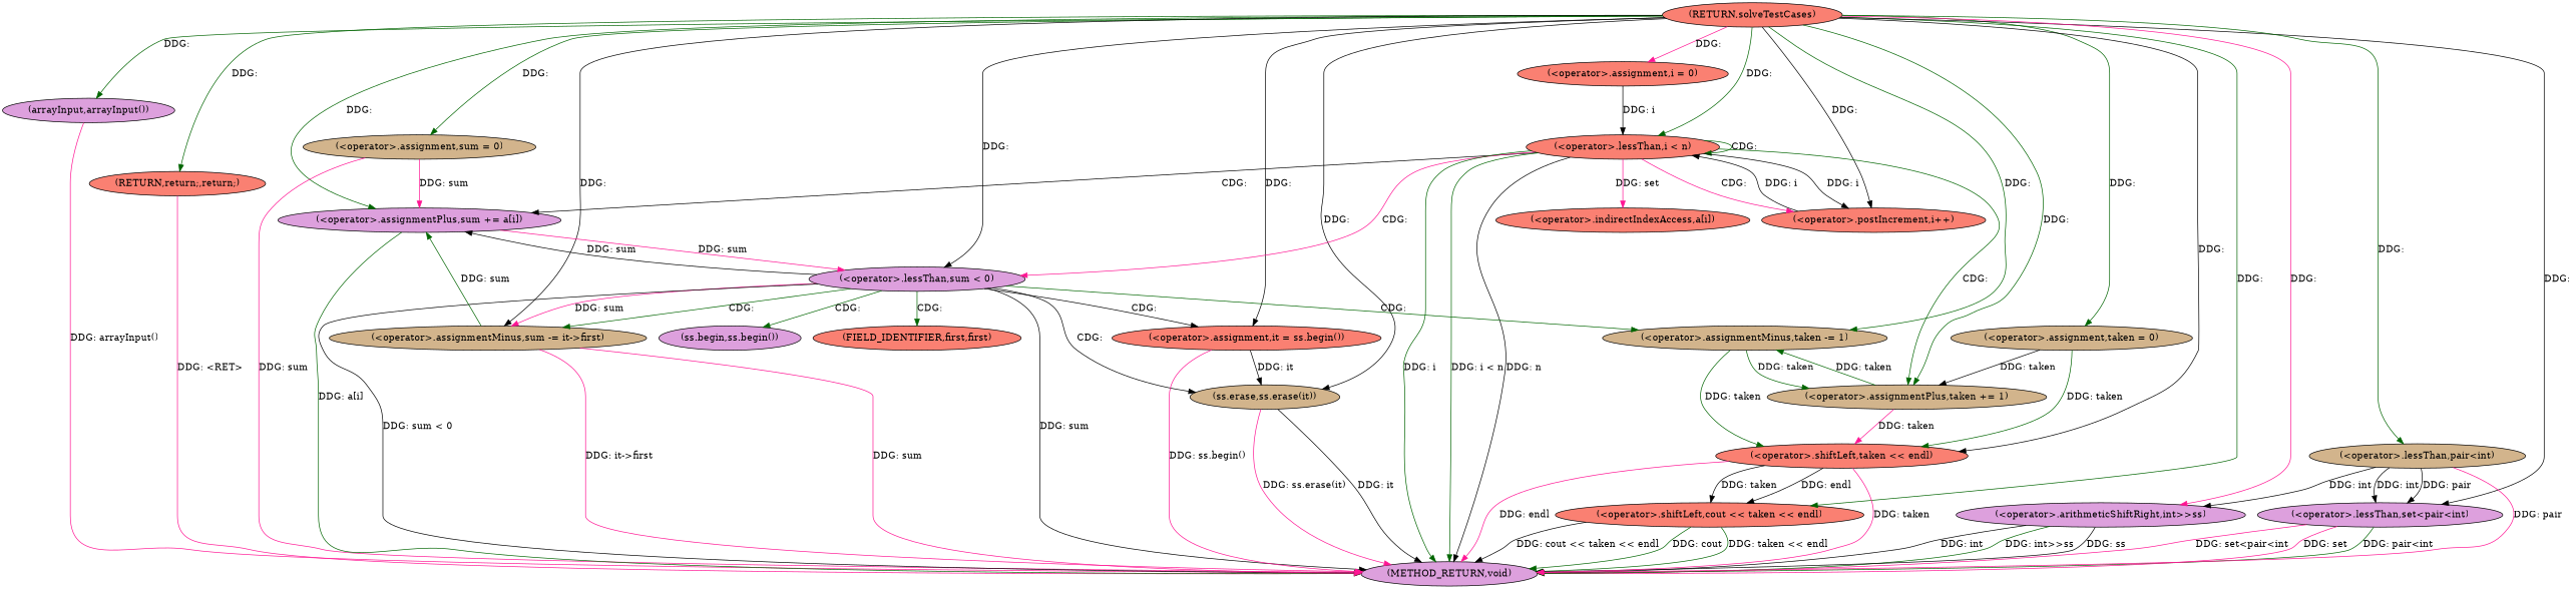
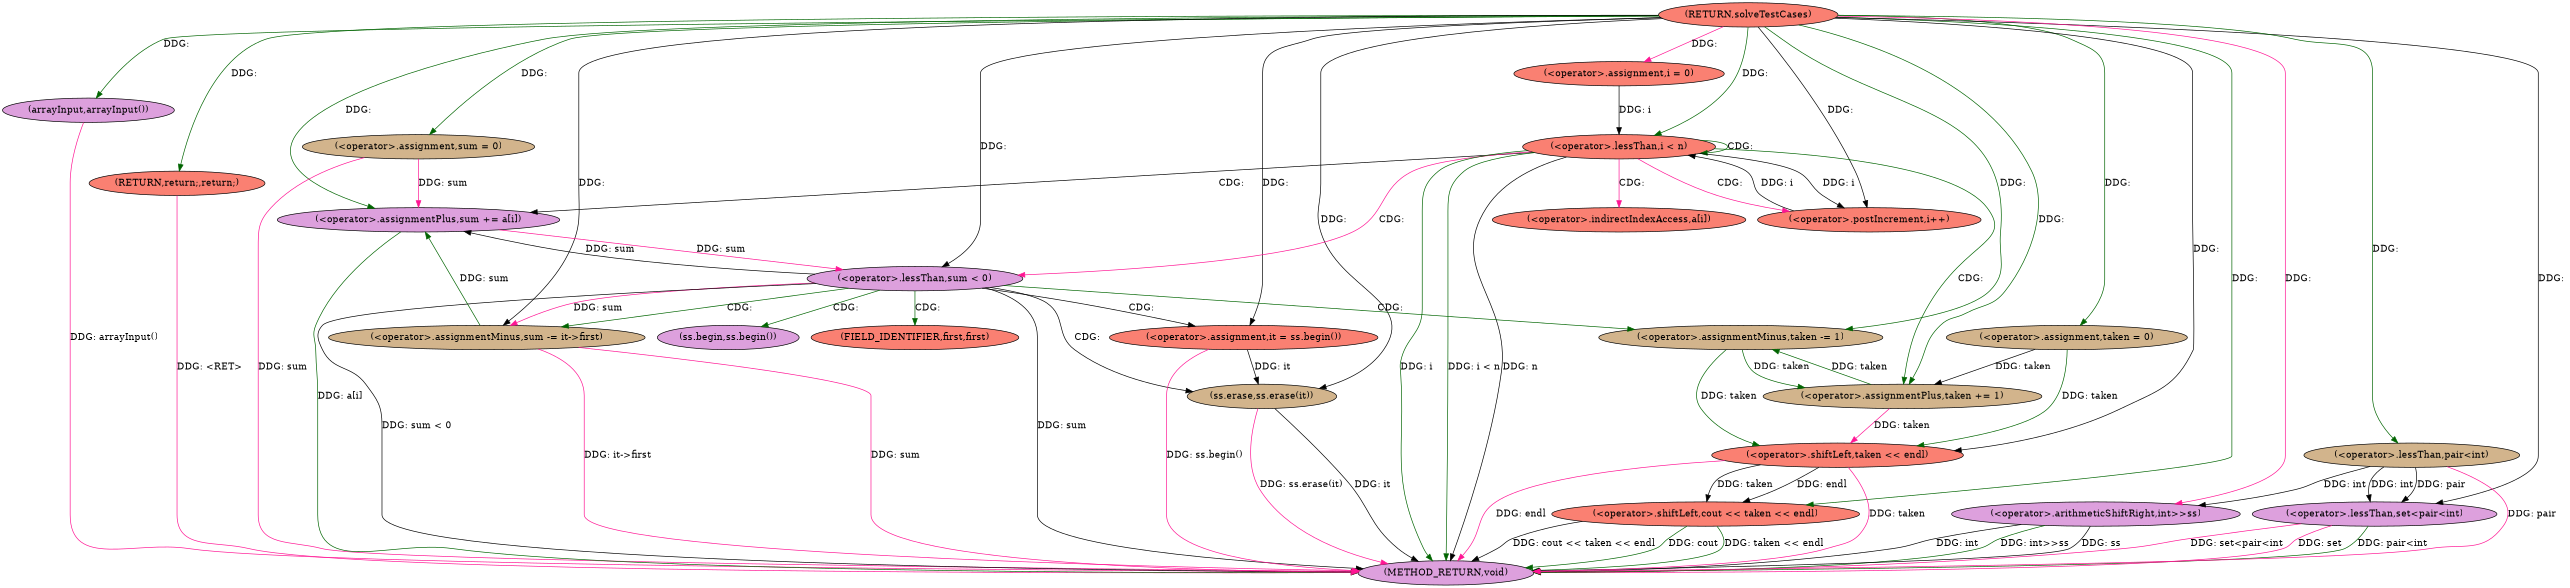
  digraph {
    node [fillcolor=salmon style=filled]
    edge [color=darkgreen]
    n1 [label="(RETURN,solveTestCases)"]
    n2 [fillcolor=plum label="(arrayInput,arrayInput())"]
    n3 [fillcolor=tan label="(<operator>.assignment,sum = 0)"]
    n4 [fillcolor=tan label="(<operator>.assignment,taken = 0)"]
    n5 [label="(<operator>.shiftLeft,cout << taken << endl)"]
    n6 [label="(RETURN,return;,return;)"]
    n7 [fillcolor=plum label="(<operator>.lessThan,set<pair<int)"]
    n8 [fillcolor=plum label="(<operator>.arithmeticShiftRight,int>>ss)"]
    n9 [label="(<operator>.assignment,i = 0)"]
    n10 [label="(<operator>.lessThan,i < n)"]
    n11 [label="(<operator>.postIncrement,i++)"]
    n12 [fillcolor=plum label="(<operator>.assignmentPlus,sum += a[i])"]
    n13 [fillcolor=tan label="(<operator>.assignmentPlus,taken += 1)"]
    n14 [label="(<operator>.shiftLeft,taken << endl)"]
    n15 [fillcolor=tan label="(<operator>.lessThan,pair<int)"]
    n16 [fillcolor=plum label="(<operator>.lessThan,sum < 0)"]
    n17 [label="(<operator>.assignment,it = ss.begin())"]
    n18 [fillcolor=tan label="(<operator>.assignmentMinus,taken -= 1)"]
    n19 [fillcolor=tan label="(<operator>.assignmentMinus,sum -= it->first)"]
    n20 [fillcolor=tan label="(ss.erase,ss.erase(it))"]
    n21 [fillcolor=plum label="(METHOD_RETURN,void)"]
    n22 [label="(<operator>.indirectIndexAccess,a[i])"]
    n23 [fillcolor=plum label="(ss.begin,ss.begin())"]
    n24 [label="(FIELD_IDENTIFIER,first,first)"]
    n1 -> n2 [label="DDG: "]
    n1 -> n3 [label="DDG: "]
    n1 -> n4 [label="DDG: "]
    n1 -> n5 [label="DDG: "]
    n1 -> n6 [label="DDG: "]
    n1 -> n7 [color=black label="DDG: "]
    n1 -> n8 [color=deeppink label="DDG: "]
    n1 -> n9 [color=deeppink label="DDG: "]
    n1 -> n10 [label="DDG: "]
    n1 -> n11 [color=black label="DDG: "]
    n1 -> n12 [label="DDG: "]
    n1 -> n13 [label="DDG: "]
    n1 -> n14 [color=black label="DDG: "]
    n1 -> n15 [label="DDG: "]
    n1 -> n16 [color=black label="DDG: "]
    n1 -> n17 [color=black label="DDG: "]
    n1 -> n18 [label="DDG: "]
    n1 -> n19 [color=black label="DDG: "]
    n1 -> n20 [color=black label="DDG: "]
    n2 -> n21 [color=deeppink label="DDG: arrayInput()"]
    n3 -> n12 [color=deeppink label="DDG: sum"]
    n3 -> n21 [color=deeppink label="DDG: sum"]
    n4 -> n13 [color=black label="DDG: taken"]
    n4 -> n14 [label="DDG: taken"]
    n5 -> n21 [label="DDG: taken << endl"]
    n5 -> n21 [color=black label="DDG: cout << taken << endl"]
    n5 -> n21 [label="DDG: cout"]
    n6 -> n21 [color=deeppink label="DDG: <RET>"]
    n7 -> n21 [label="DDG: pair<int"]
    n7 -> n21 [color=deeppink label="DDG: set<pair<int"]
    n7 -> n21 [color=deeppink label="DDG: set"]
    n8 -> n21 [color=black label="DDG: int"]
    n8 -> n21 [label="DDG: int>>ss"]
    n8 -> n21 [color=black label="DDG: ss"]
    n9 -> n10 [color=black label="DDG: i"]
    n10 -> n10 [label="CDG: "]
    n10 -> n11 [color=black label="DDG: i"]
    n10 -> n11 [color=deeppink label="CDG: "]
    n10 -> n12 [color=black label="CDG: "]
    n10 -> n13 [label="CDG: "]
    n10 -> n16 [color=deeppink label="CDG: "]
    n10 -> n21 [label="DDG: i"]
    n10 -> n21 [label="DDG: i < n"]
    n10 -> n21 [color=black label="DDG: n"]
-   n10 -> n22 [color=deeppink label="DDG: set"]
+   n10 -> n22 [color=deeppink label="CDG: "]
    n11 -> n10 [color=black label="DDG: i"]
    n12 -> n16 [color=deeppink label="DDG: sum"]
    n12 -> n21 [label="DDG: a[i]"]
    n13 -> n14 [color=deeppink label="DDG: taken"]
    n13 -> n18 [label="DDG: taken"]
    n14 -> n5 [color=black label="DDG: endl"]
    n14 -> n5 [color=black label="DDG: taken"]
    n14 -> n21 [color=deeppink label="DDG: taken"]
    n14 -> n21 [color=deeppink label="DDG: endl"]
    n15 -> n7 [color=black label="DDG: int"]
    n15 -> n7 [color=black label="DDG: pair"]
    n15 -> n8 [color=black label="DDG: int"]
    n15 -> n21 [color=deeppink label="DDG: pair"]
    n16 -> n12 [color=black label="DDG: sum"]
    n16 -> n17 [color=black label="CDG: "]
    n16 -> n18 [label="CDG: "]
    n16 -> n19 [color=deeppink label="DDG: sum"]
    n16 -> n19 [label="CDG: "]
    n16 -> n20 [color=black label="CDG: "]
    n16 -> n21 [color=black label="DDG: sum"]
    n16 -> n21 [color=black label="DDG: sum < 0"]
    n16 -> n23 [label="CDG: "]
    n16 -> n24 [label="CDG: "]
    n17 -> n20 [color=black label="DDG: it"]
    n17 -> n21 [color=deeppink label="DDG: ss.begin()"]
    n18 -> n13 [label="DDG: taken"]
    n18 -> n14 [label="DDG: taken"]
    n19 -> n12 [label="DDG: sum"]
    n19 -> n21 [color=deeppink label="DDG: sum"]
    n19 -> n21 [color=deeppink label="DDG: it->first"]
    n20 -> n21 [color=black label="DDG: it"]
    n20 -> n21 [color=deeppink label="DDG: ss.erase(it)"]
  }
